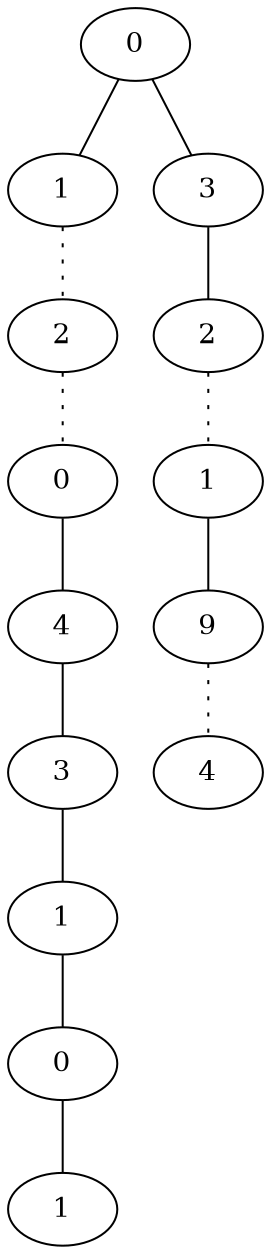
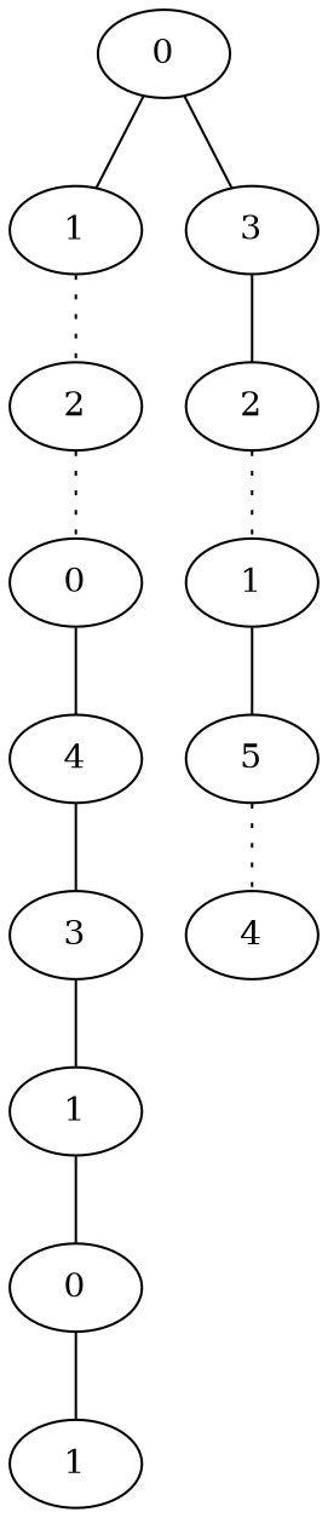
  graph {
    n1 [label=0]
    n2 [label=1]
    n3 [label=3]
    n4 [label=2]
    n5 [label=0]
    n6 [label=4]
    n7 [label=3]
    n8 [label=1]
    n9 [label=0]
    n10 [label=1]
    n11 [label=2]
    n12 [label=1]
-   n13 [label=9]
+   n13 [label=5]
    n14 [label=4]
    n1 -- n2
    n1 -- n3
    n2 -- n4 [style=dotted]
    n3 -- n11
    n4 -- n5 [style=dotted]
    n5 -- n6
    n6 -- n7
    n7 -- n8
    n8 -- n9
    n9 -- n10
    n11 -- n12 [style=dotted]
    n12 -- n13
    n13 -- n14 [style=dotted]
  }
